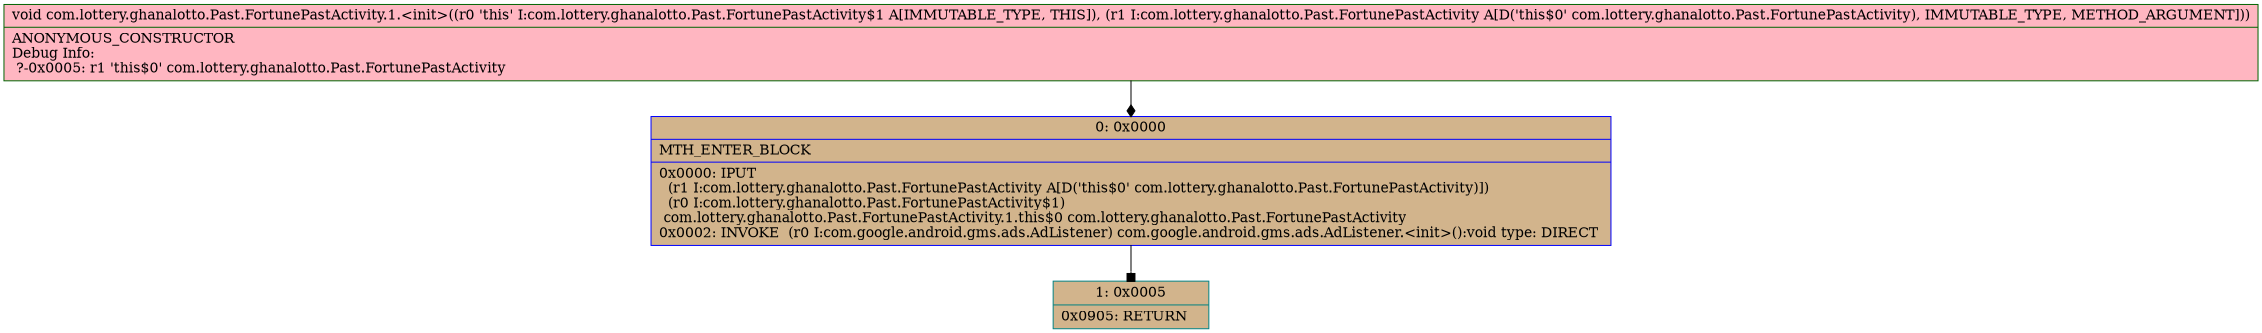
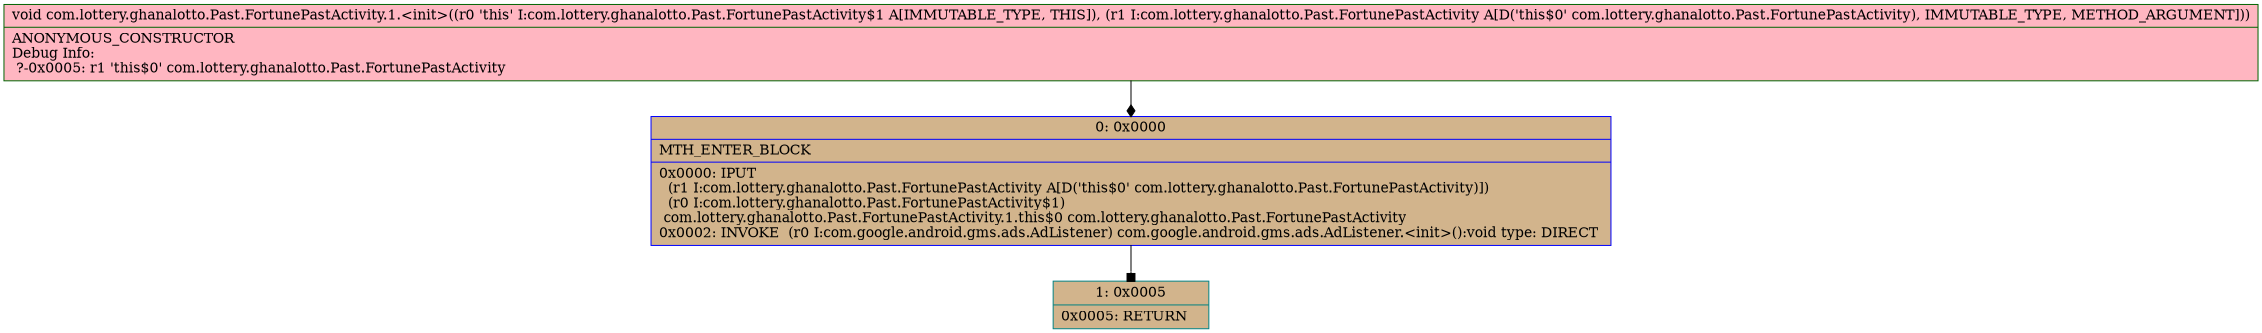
  digraph {
    node [shape=record style=filled fillcolor=tan]
    edge [style=solid]
    n1 [label="{0\:\ 0x0000|MTH_ENTER_BLOCK\l|0x0000: IPUT  \l  (r1 I:com.lottery.ghanalotto.Past.FortunePastActivity A[D('this$0' com.lottery.ghanalotto.Past.FortunePastActivity)])\l  (r0 I:com.lottery.ghanalotto.Past.FortunePastActivity$1)\l com.lottery.ghanalotto.Past.FortunePastActivity.1.this$0 com.lottery.ghanalotto.Past.FortunePastActivity \l0x0002: INVOKE  (r0 I:com.google.android.gms.ads.AdListener) com.google.android.gms.ads.AdListener.\<init\>():void type: DIRECT \l}" color=blue]
-   n2 [label="{1\:\ 0x0005|0x0905: RETURN   \l}" color=teal]
+   n2 [label="{1\:\ 0x0005|0x0005: RETURN   \l}" color=teal]
    n3 [label="{void com.lottery.ghanalotto.Past.FortunePastActivity.1.\<init\>((r0 'this' I:com.lottery.ghanalotto.Past.FortunePastActivity$1 A[IMMUTABLE_TYPE, THIS]), (r1 I:com.lottery.ghanalotto.Past.FortunePastActivity A[D('this$0' com.lottery.ghanalotto.Past.FortunePastActivity), IMMUTABLE_TYPE, METHOD_ARGUMENT]))  | ANONYMOUS_CONSTRUCTOR\lDebug Info:\l  ?\-0x0005: r1 'this$0' com.lottery.ghanalotto.Past.FortunePastActivity\l}" fillcolor=lightpink color=darkgreen]
    n1 -> n2 [arrowhead=box]
    n3 -> n1 [arrowhead=diamond]
  }
